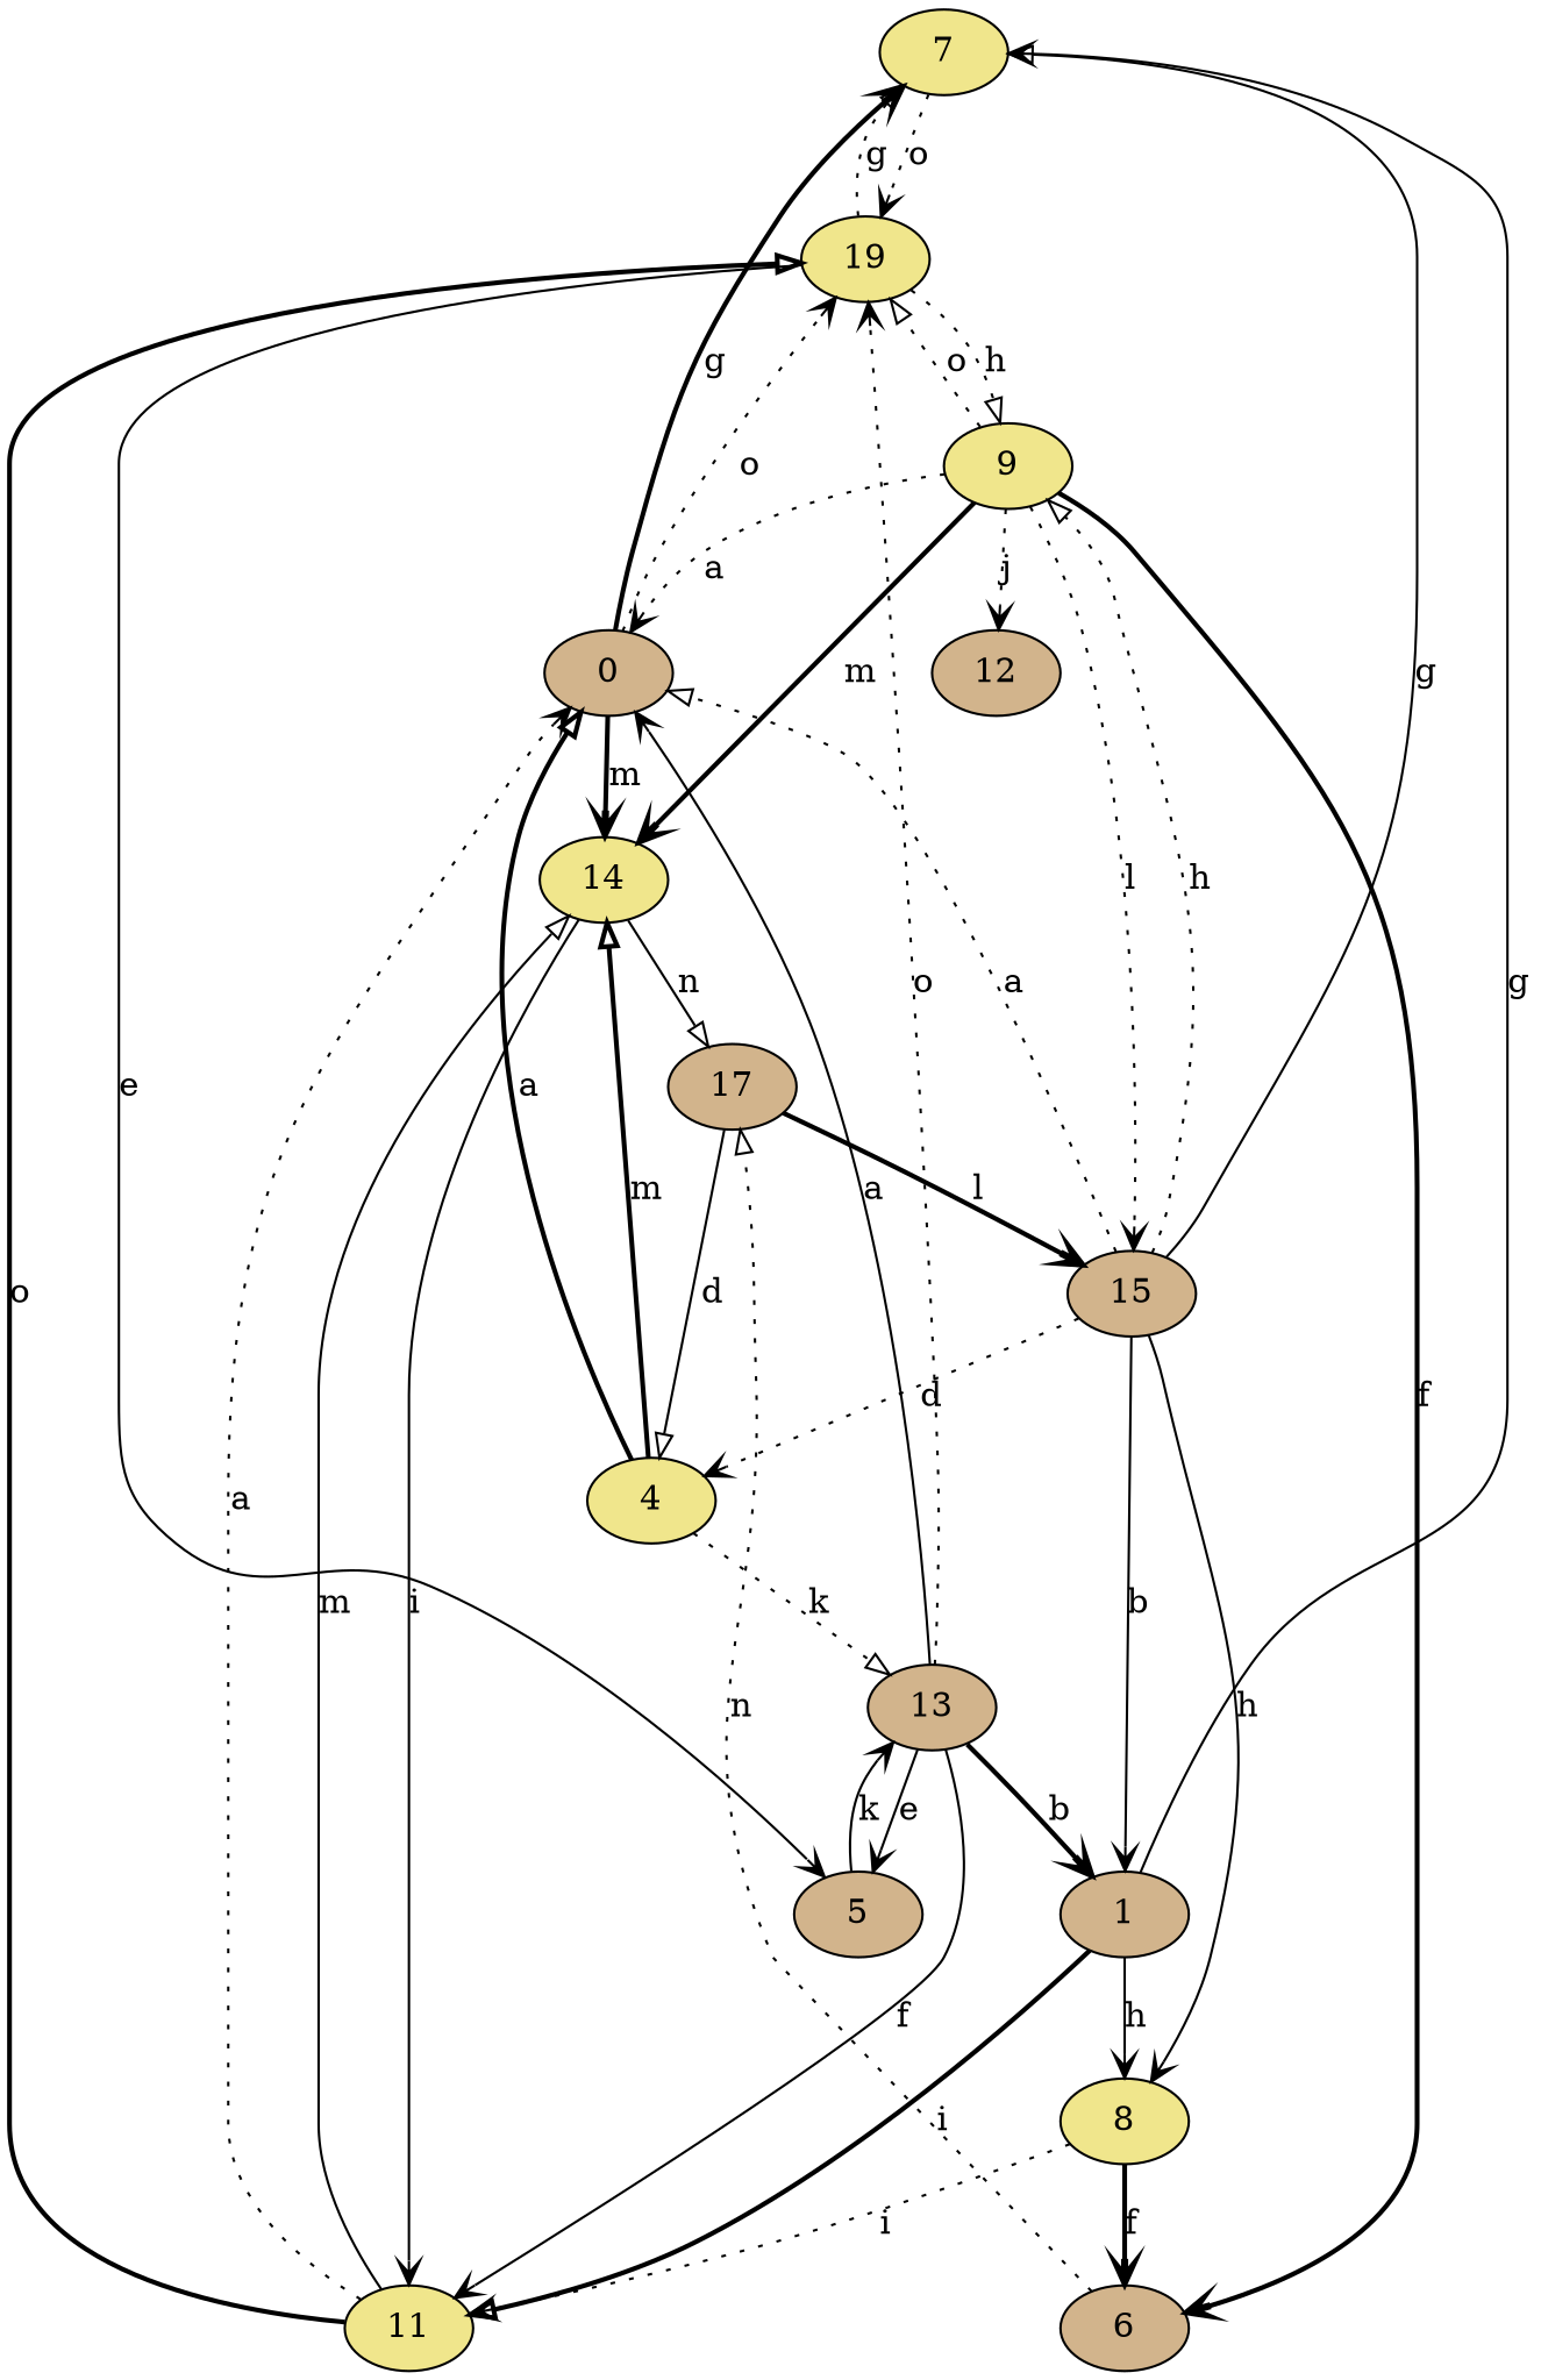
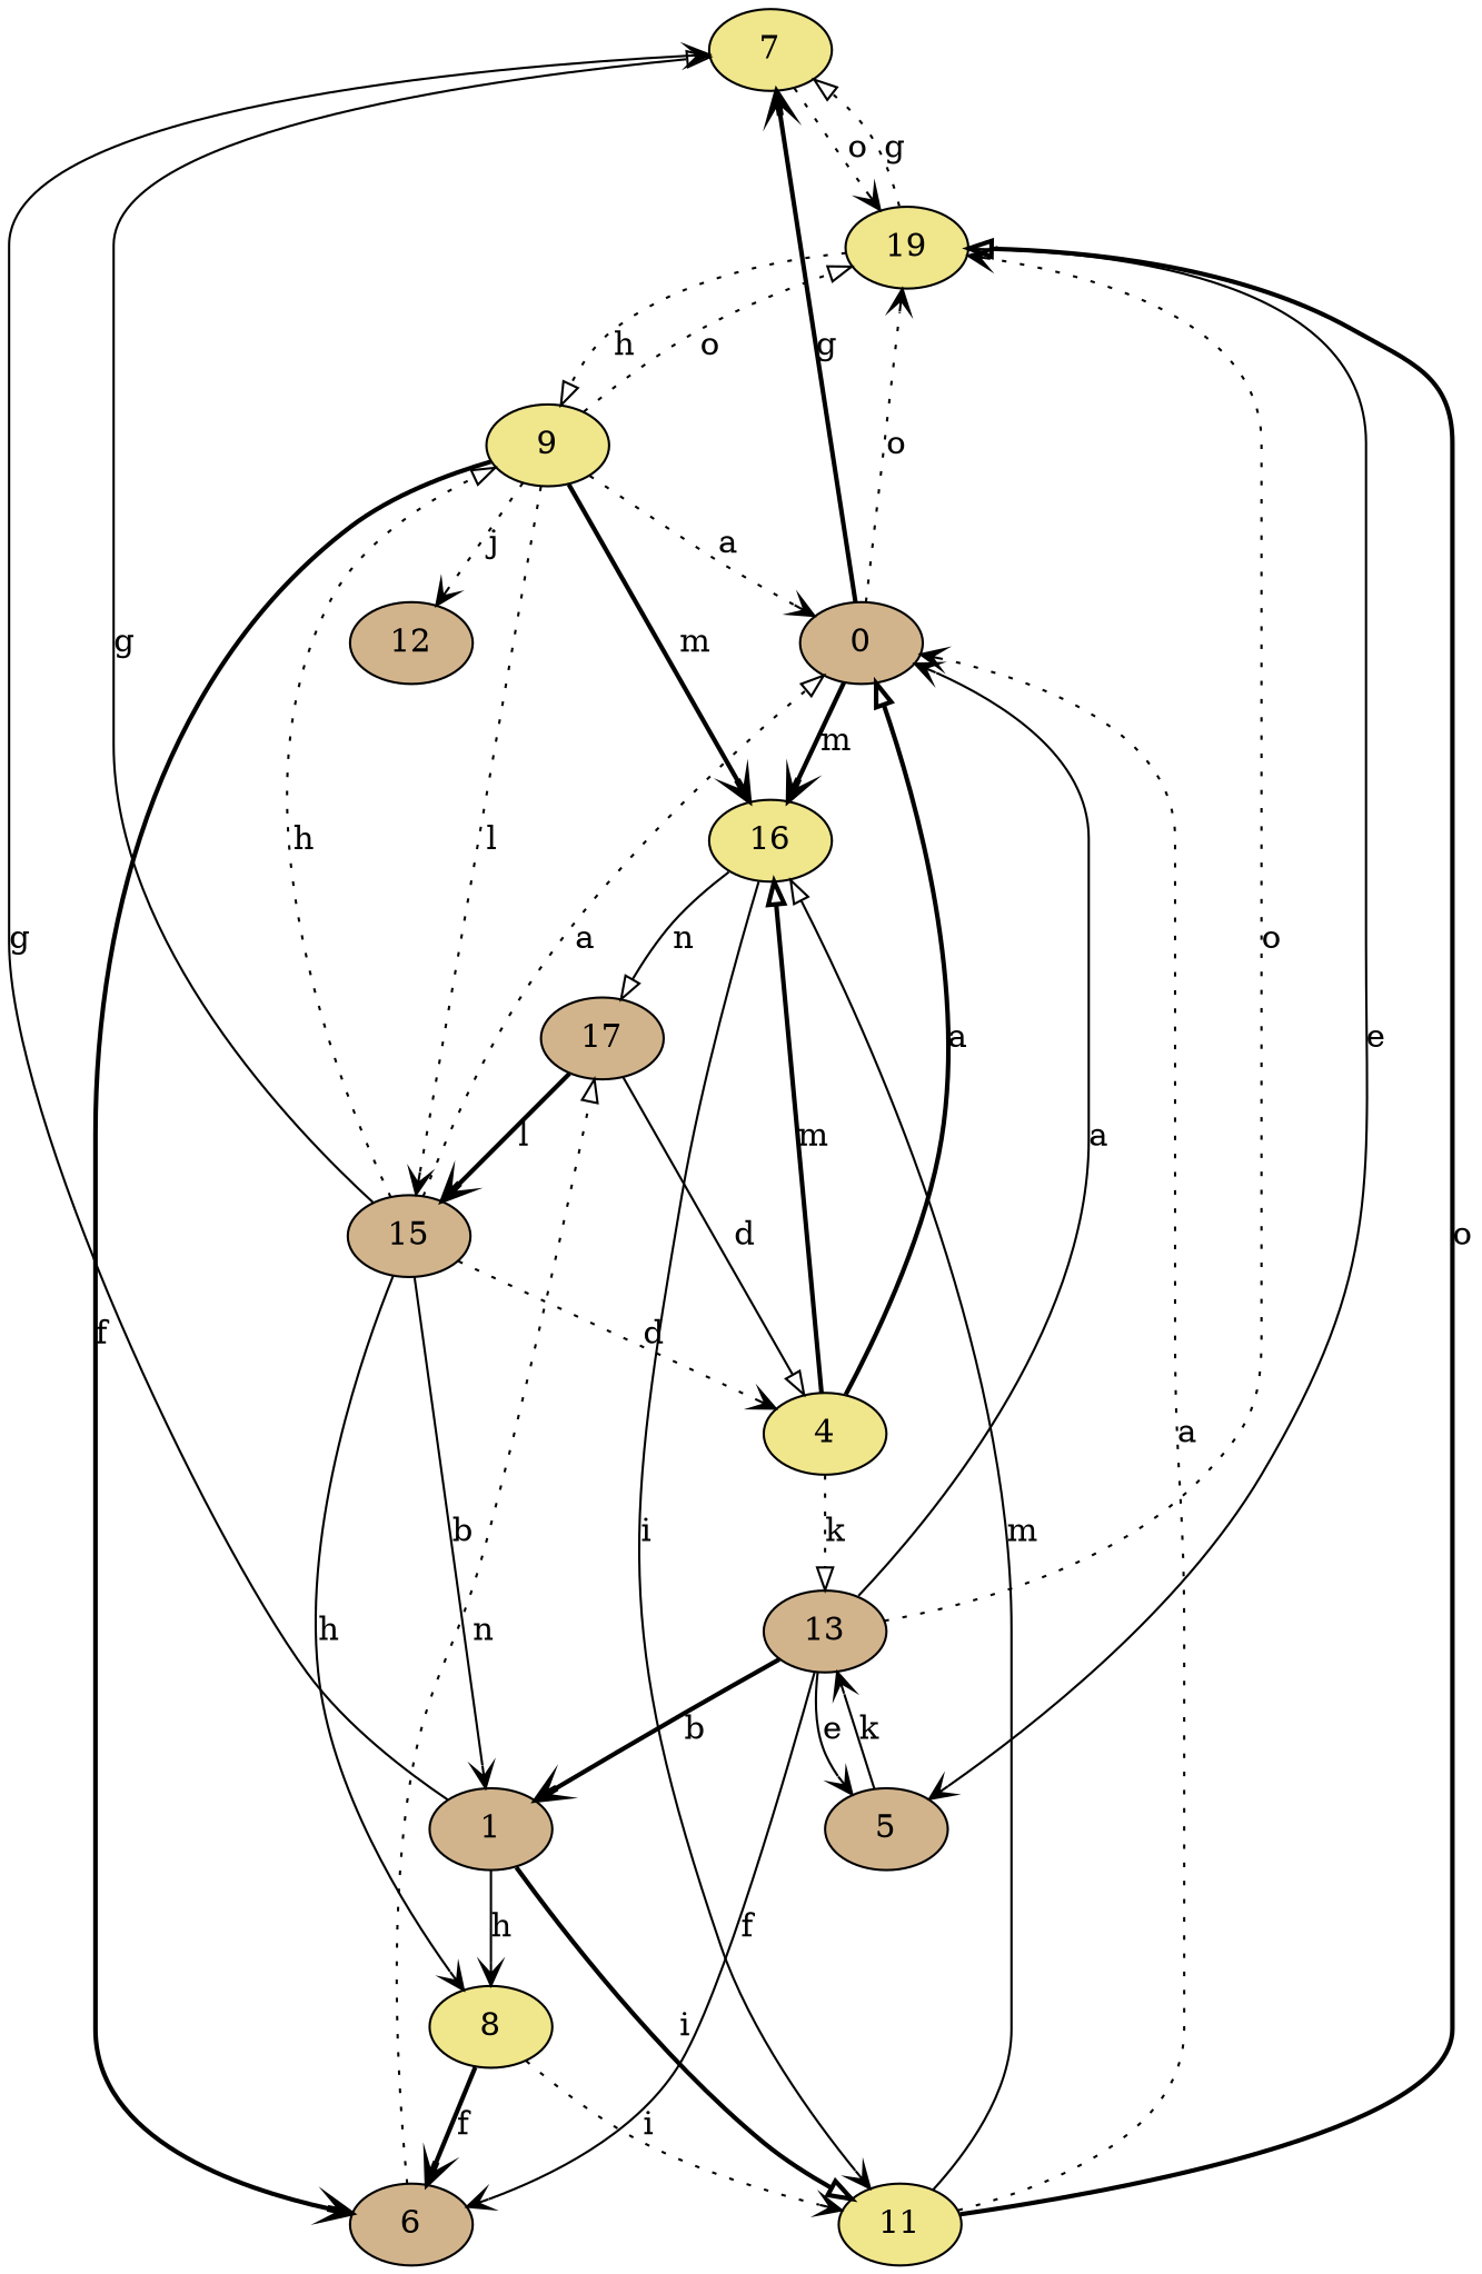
  strict digraph {
    node [fillcolor=tan style=filled]
    edge [arrowhead=vee style=dotted]
    7 [fillcolor=khaki]
    0
-   16 [fillcolor=khaki label=14]
+   16 [fillcolor=khaki]
    19 [fillcolor=khaki]
    11 [fillcolor=khaki]
    17
    5
    9 [fillcolor=khaki]
    1
    8 [fillcolor=khaki]
    6
    4 [fillcolor=khaki]
    13
    15
    12
    7 -> 19 [label=o]
    0 -> 7 [label=g style=bold]
    0 -> 16 [label=m style=bold]
    0 -> 19 [label=o]
    16 -> 11 [label=i style=solid]
    16 -> 17 [arrowhead=onormal label=n style=solid]
    19 -> 7 [arrowhead=onormal label=g]
    19 -> 5 [label=e style=solid]
    19 -> 9 [arrowhead=onormal label=h]
    11 -> 0 [label=a]
    11 -> 16 [arrowhead=onormal label=m style=solid]
    11 -> 19 [arrowhead=onormal label=o style=bold]
    17 -> 4 [arrowhead=onormal label=d style=solid]
    17 -> 15 [label=l style=bold]
    5 -> 13 [label=k style=solid]
    9 -> 0 [label=a]
    9 -> 16 [label=m style=bold]
    9 -> 19 [arrowhead=onormal label=o]
    9 -> 6 [label=f style=bold]
    9 -> 15 [label=l]
    9 -> 12 [label=j]
    1 -> 7 [label=g style=solid]
    1 -> 11 [arrowhead=onormal label=i style=bold]
    1 -> 8 [label=h style=solid]
    8 -> 11 [label=i]
    8 -> 6 [label=f style=bold]
    6 -> 17 [arrowhead=onormal label=n]
    4 -> 0 [arrowhead=onormal label=a style=bold]
    4 -> 16 [arrowhead=onormal label=m style=bold]
    4 -> 13 [arrowhead=onormal label=k]
    13 -> 0 [label=a style=solid]
    13 -> 19 [label=o]
    13 -> 5 [label=e style=solid]
    13 -> 1 [label=b style=bold]
-   13 -> 11 [label=f style=solid]
+   13 -> 6 [label=f style=solid]
    15 -> 7 [arrowhead=onormal label=g style=solid]
    15 -> 0 [arrowhead=onormal label=a]
    15 -> 9 [arrowhead=onormal label=h]
    15 -> 1 [label=b style=solid]
    15 -> 8 [label=h style=solid]
    15 -> 4 [label=d]
  }
